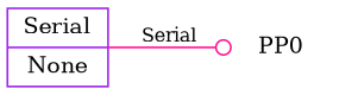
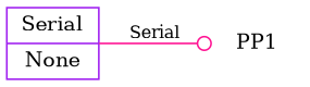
  digraph {
    rankdir=LR
    node [fontsize=12]
    n1 [label="<f0> Serial | <f1> None" shape=record color=purple]
-   PP1 [shape=plaintext color=black label=PP0]
+   PP1 [shape=plaintext color=black]
    n1 -> PP1 [arrowhead=odot fontsize=10 label=Serial color=deeppink]
  }
